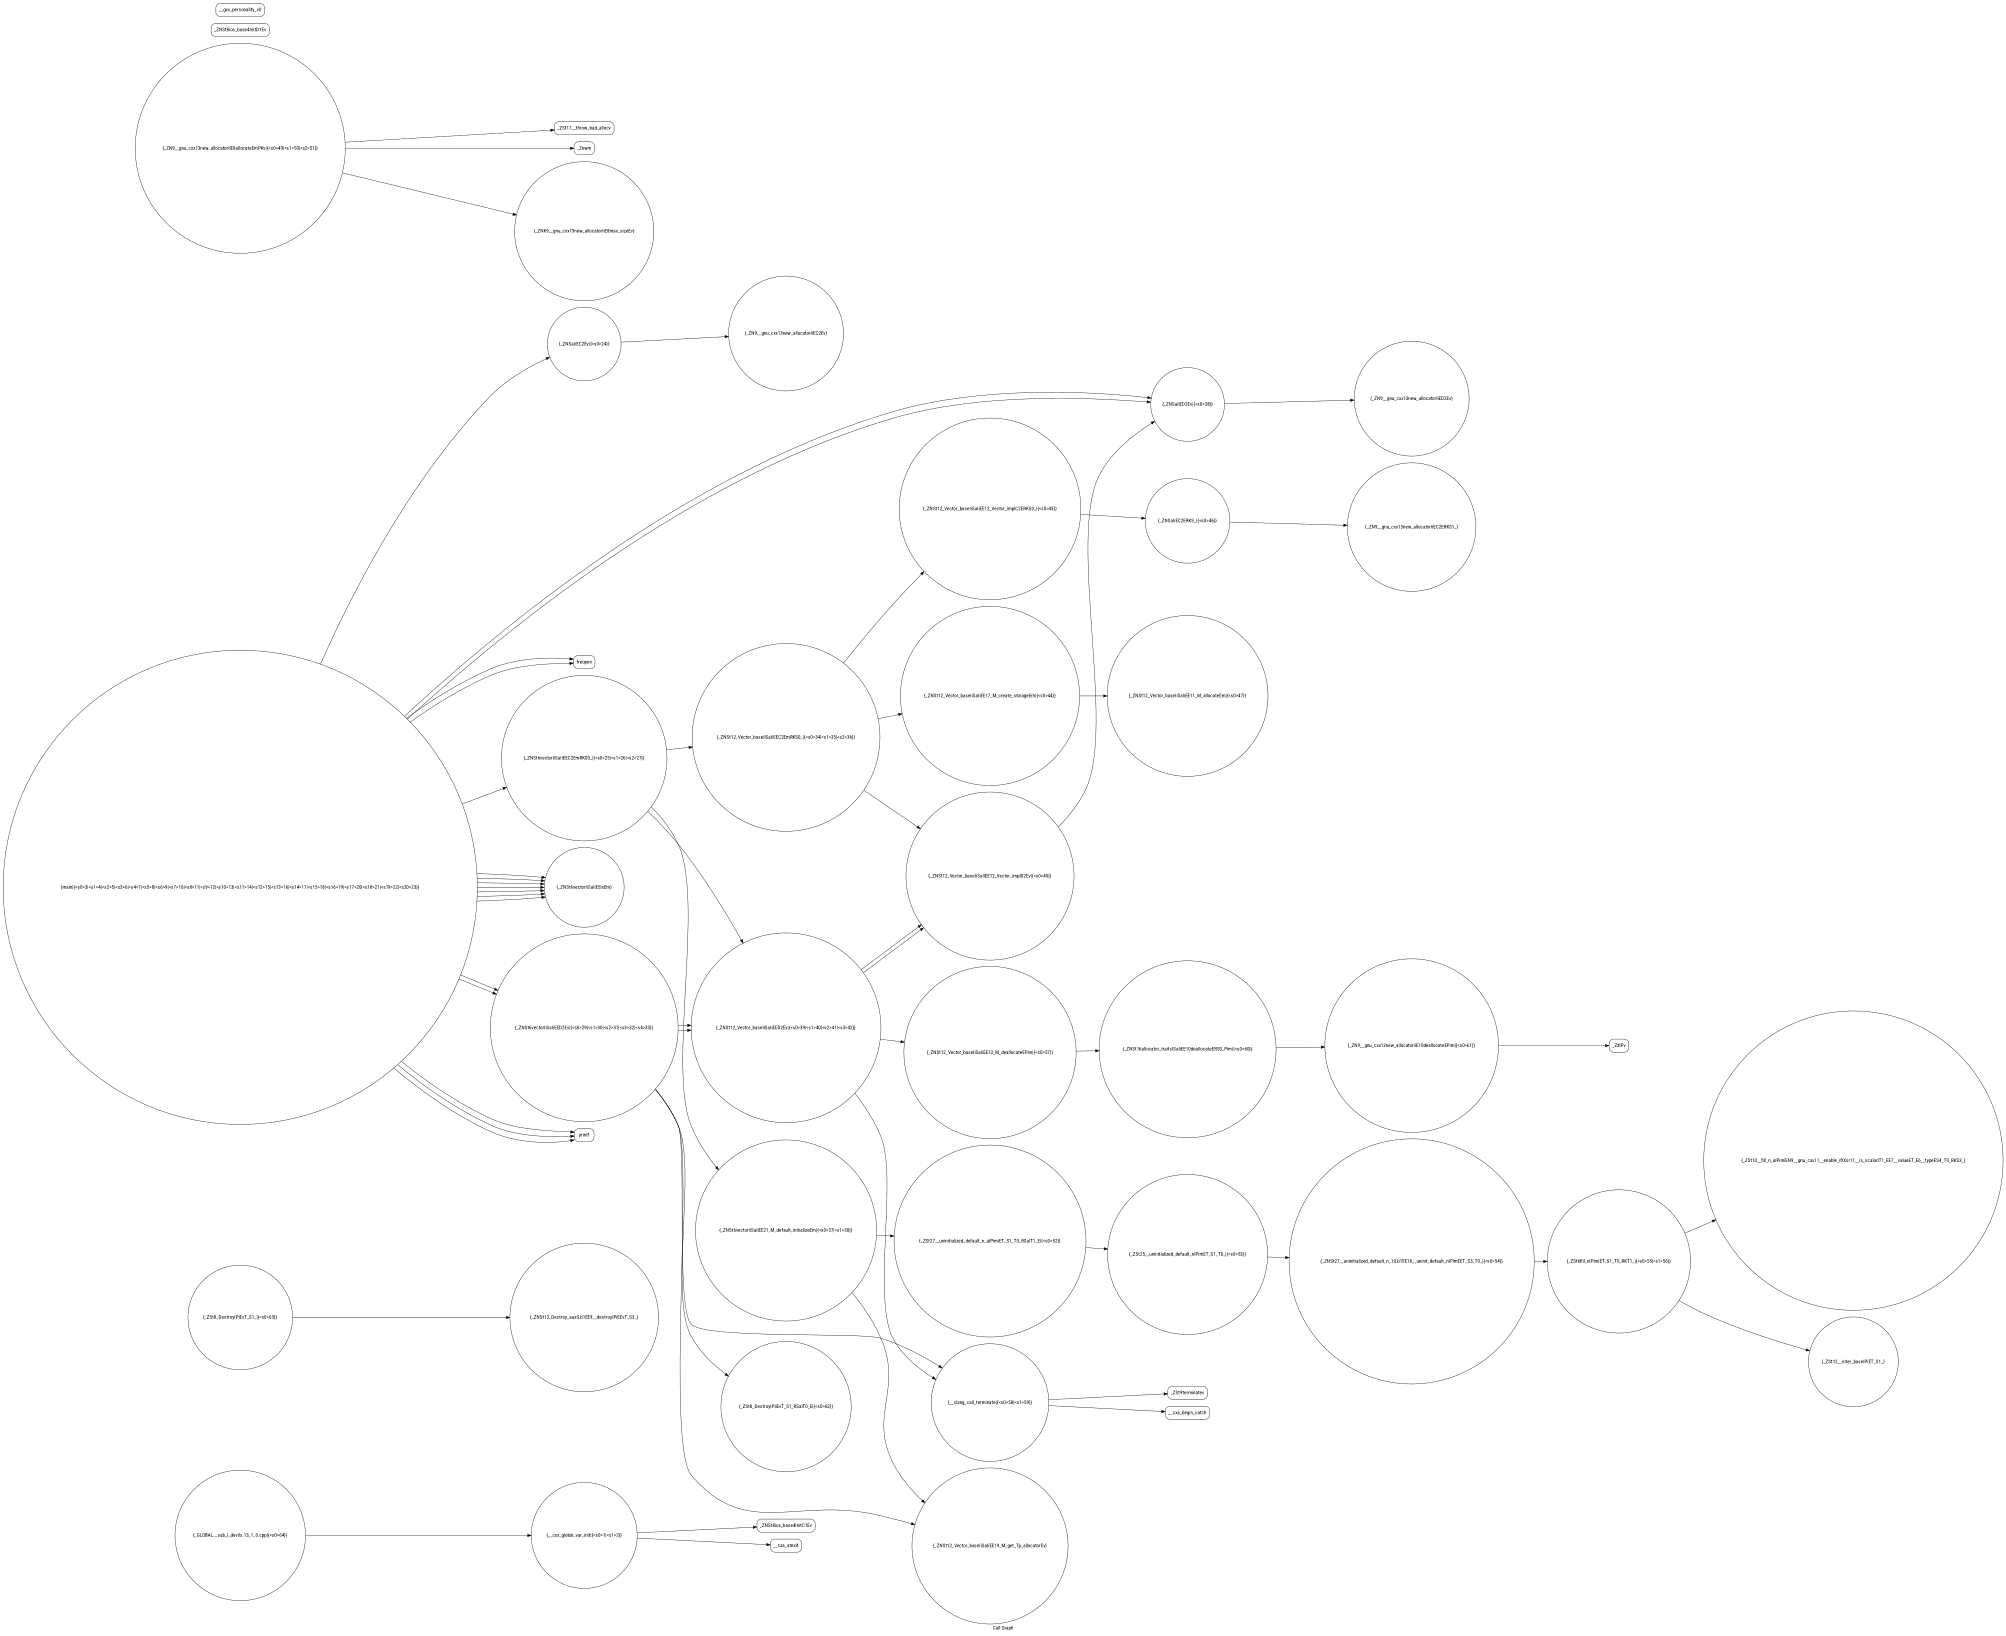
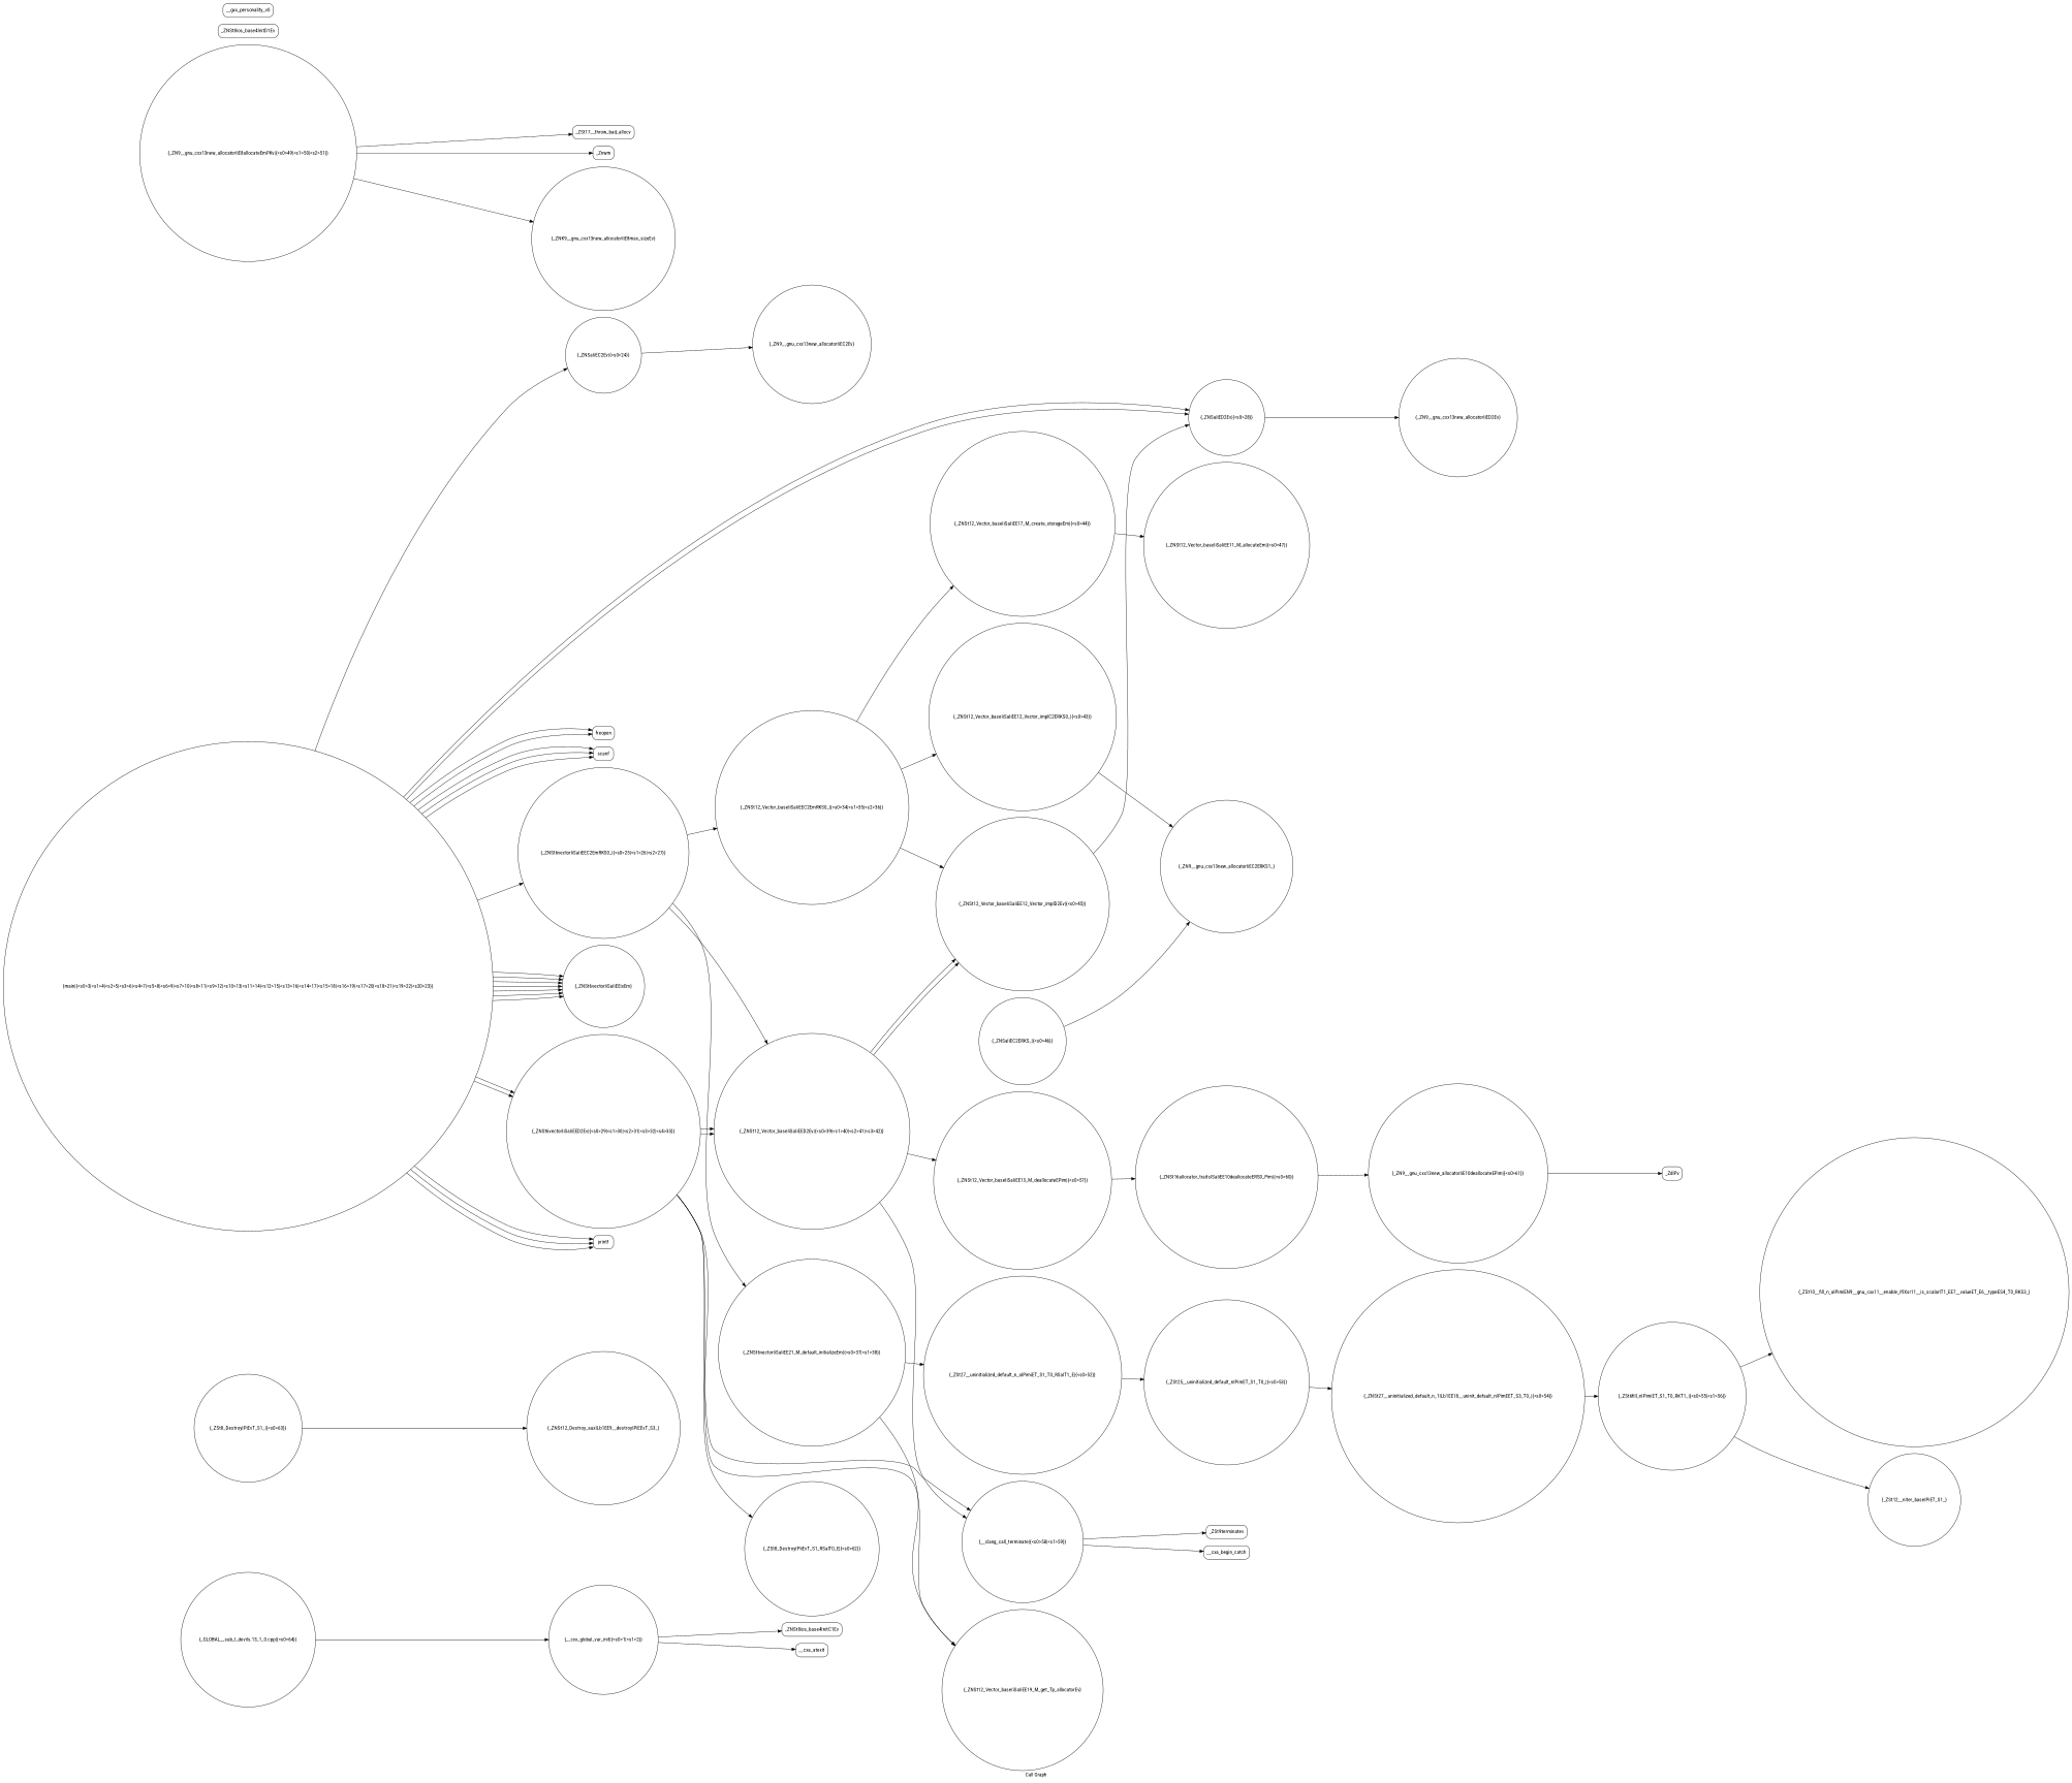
  digraph {
    fontname="Roboto Condensed"
    label="Call Graph"
    rankdir=LR
    node [fontname="Roboto Condensed" shape=circle]
    edge [color=black fontname="Roboto Condensed" tailport=s0]
    n1 [label="{__cxx_global_var_init|{<s0>1|<s1>2}}"]
    n2 [label="{_ZNSt8ios_base4InitC1Ev}" shape=Mrecord]
    n3 [label="{__cxa_atexit}" shape=Mrecord]
    n4 [label="{_ZSt8_DestroyIPiEvT_S1_|{<s0>63}}"]
    n5 [label="{_ZNSt12_Destroy_auxILb1EE9__destroyIPiEEvT_S3_}"]
    n6 [label="{_ZNSaIiEC2Ev|{<s0>24}}"]
    n7 [label="{_ZN9__gnu_cxx13new_allocatorIiEC2Ev}"]
    n8 [label="{_ZNSt12_Vector_baseIiSaIiEE12_Vector_implD2Ev|{<s0>45}}"]
    n9 [label="{_ZNSaIiED2Ev|{<s0>28}}"]
    n10 [label="{_ZN9__gnu_cxx13new_allocatorIiED2Ev}"]
    n11 [label="{_ZSt17__throw_bad_allocv}" shape=Mrecord]
    n12 [label="{_ZSt10__fill_n_aIPimiEN9__gnu_cxx11__enable_ifIXsr11__is_scalarIT1_EE7__valueET_E6__typeES4_T0_RKS3_}"]
    n13 [label="{_ZN9__gnu_cxx13new_allocatorIiE10deallocateEPim|{<s0>61}}"]
    n14 [label="{_ZdlPv}" shape=Mrecord]
    n15 [label="{main|{<s0>3|<s1>4|<s2>5|<s3>6|<s4>7|<s5>8|<s6>9|<s7>10|<s8>11|<s9>12|<s10>13|<s11>14|<s12>15|<s13>16|<s14>17|<s15>18|<s16>19|<s17>20|<s18>21|<s19>22|<s20>23}}"]
    n16 [label="{freopen}" shape=Mrecord]
+   n17 [label="{scanf}" shape=Mrecord]
    n18 [label="{_ZNSt6vectorIiSaIiEEC2EmRKS0_|{<s0>25|<s1>26|<s2>27}}"]
    n19 [label="{_ZNSt6vectorIiSaIiEEixEm}"]
    n20 [label="{_ZNSt6vectorIiSaIiEED2Ev|{<s0>29|<s1>30|<s2>31|<s3>32|<s4>33}}"]
    n21 [label="{printf}" shape=Mrecord]
    n22 [label="{_ZNSt12_Vector_baseIiSaIiEED2Ev|{<s0>39|<s1>40|<s2>41|<s3>42}}"]
    n23 [label="{_ZNSt12_Vector_baseIiSaIiEEC2EmRKS0_|{<s0>34|<s1>35|<s2>36}}"]
    n24 [label="{_ZNSt6vectorIiSaIiEE21_M_default_initializeEm|{<s0>37|<s1>38}}"]
    n25 [label="{__clang_call_terminate|{<s0>58|<s1>59}}"]
    n26 [label="{_ZSt8_DestroyIPiiEvT_S1_RSaIT0_E|{<s0>62}}"]
    n27 [label="{_ZNSt12_Vector_baseIiSaIiEE19_M_get_Tp_allocatorEv}"]
    n28 [label="{_ZNSt12_Vector_baseIiSaIiEE13_M_deallocateEPim|{<s0>57}}"]
    n29 [label="{_ZNSt12_Vector_baseIiSaIiEE12_Vector_implC2ERKS0_|{<s0>43}}"]
    n30 [label="{_ZNSt12_Vector_baseIiSaIiEE17_M_create_storageEm|{<s0>44}}"]
    n31 [label="{_ZSt27__uninitialized_default_n_aIPimiET_S1_T0_RSaIT1_E|{<s0>52}}"]
    n32 [label="{__cxa_begin_catch}" shape=Mrecord]
    n33 [label="{_ZSt9terminatev}" shape=Mrecord]
    n34 [label="{_ZNSt16allocator_traitsISaIiEE10deallocateERS0_Pim|{<s0>60}}"]
    n35 [label="{_ZN9__gnu_cxx13new_allocatorIiE8allocateEmPKv|{<s0>49|<s1>50|<s2>51}}"]
    n36 [label="{_Znwm}" shape=Mrecord]
    n37 [label="{_ZNK9__gnu_cxx13new_allocatorIiE8max_sizeEv}"]
    n38 [label="{_ZSt25__uninitialized_default_nIPimET_S1_T0_|{<s0>53}}"]
    n39 [label="{_ZNSt27__uninitialized_default_n_1ILb1EE18__uninit_default_nIPimEET_S3_T0_|{<s0>54}}"]
    n40 [label="{_ZSt6fill_nIPimiET_S1_T0_RKT1_|{<s0>55|<s1>56}}"]
    n41 [label="{_ZSt12__niter_baseIPiET_S1_}"]
    n42 [label="{_ZNSaIiEC2ERKS_|{<s0>46}}"]
    n43 [label="{_ZNSt12_Vector_baseIiSaIiEE11_M_allocateEm|{<s0>47}}"]
    n44 [label="{_ZN9__gnu_cxx13new_allocatorIiEC2ERKS1_}"]
    n45 [label="{_ZNSt8ios_base4InitD1Ev}" shape=Mrecord]
    n46 [label="{_GLOBAL__sub_I_devils.13_1_0.cpp|{<s0>64}}"]
    n47 [label="{__gxx_personality_v0}" shape=Mrecord]
    n1 -> n2
    n1 -> n3 [tailport=s1]
    n4 -> n5
    n6 -> n7
    n8 -> n9
    n9 -> n10
    n13 -> n14
    n15 -> n6 [tailport=s4]
    n15 -> n9 [tailport=s6]
    n15 -> n9 [tailport=s9]
    n15 -> n16
    n15 -> n16 [tailport=s1]
+   n15 -> n17 [tailport=s2]
+   n15 -> n17 [tailport=s3]
+   n15 -> n17 [tailport=s8]
    n15 -> n18 [tailport=s5]
    n15 -> n19 [tailport=s7]
    n15 -> n19 [tailport=s11]
    n15 -> n19 [tailport=s12]
    n15 -> n19 [tailport=s13]
    n15 -> n19 [tailport=s14]
    n15 -> n19 [tailport=s15]
    n15 -> n19 [tailport=s16]
    n15 -> n20 [tailport=s10]
    n15 -> n20 [tailport=s20]
    n15 -> n21 [tailport=s17]
    n15 -> n21 [tailport=s18]
    n15 -> n21 [tailport=s19]
    n18 -> n22 [tailport=s2]
    n18 -> n23
    n18 -> n24 [tailport=s1]
    n20 -> n22 [tailport=s2]
    n20 -> n22 [tailport=s3]
    n20 -> n25 [tailport=s4]
    n20 -> n26 [tailport=s1]
    n20 -> n27
    n22 -> n8 [tailport=s1]
    n22 -> n8 [tailport=s2]
    n22 -> n25 [tailport=s3]
    n22 -> n28
    n23 -> n8 [tailport=s2]
    n23 -> n29
    n23 -> n30 [tailport=s1]
    n24 -> n27
    n24 -> n31 [tailport=s1]
    n25 -> n32
    n25 -> n33 [tailport=s1]
    n28 -> n34
-   n29 -> n42
+   n29 -> n44
    n30 -> n43
    n31 -> n38
    n34 -> n13
    n35 -> n11 [tailport=s1]
    n35 -> n36 [tailport=s2]
    n35 -> n37
    n38 -> n39
    n39 -> n40
    n40 -> n12 [tailport=s1]
    n40 -> n41
    n42 -> n44
    n46 -> n1
  }
